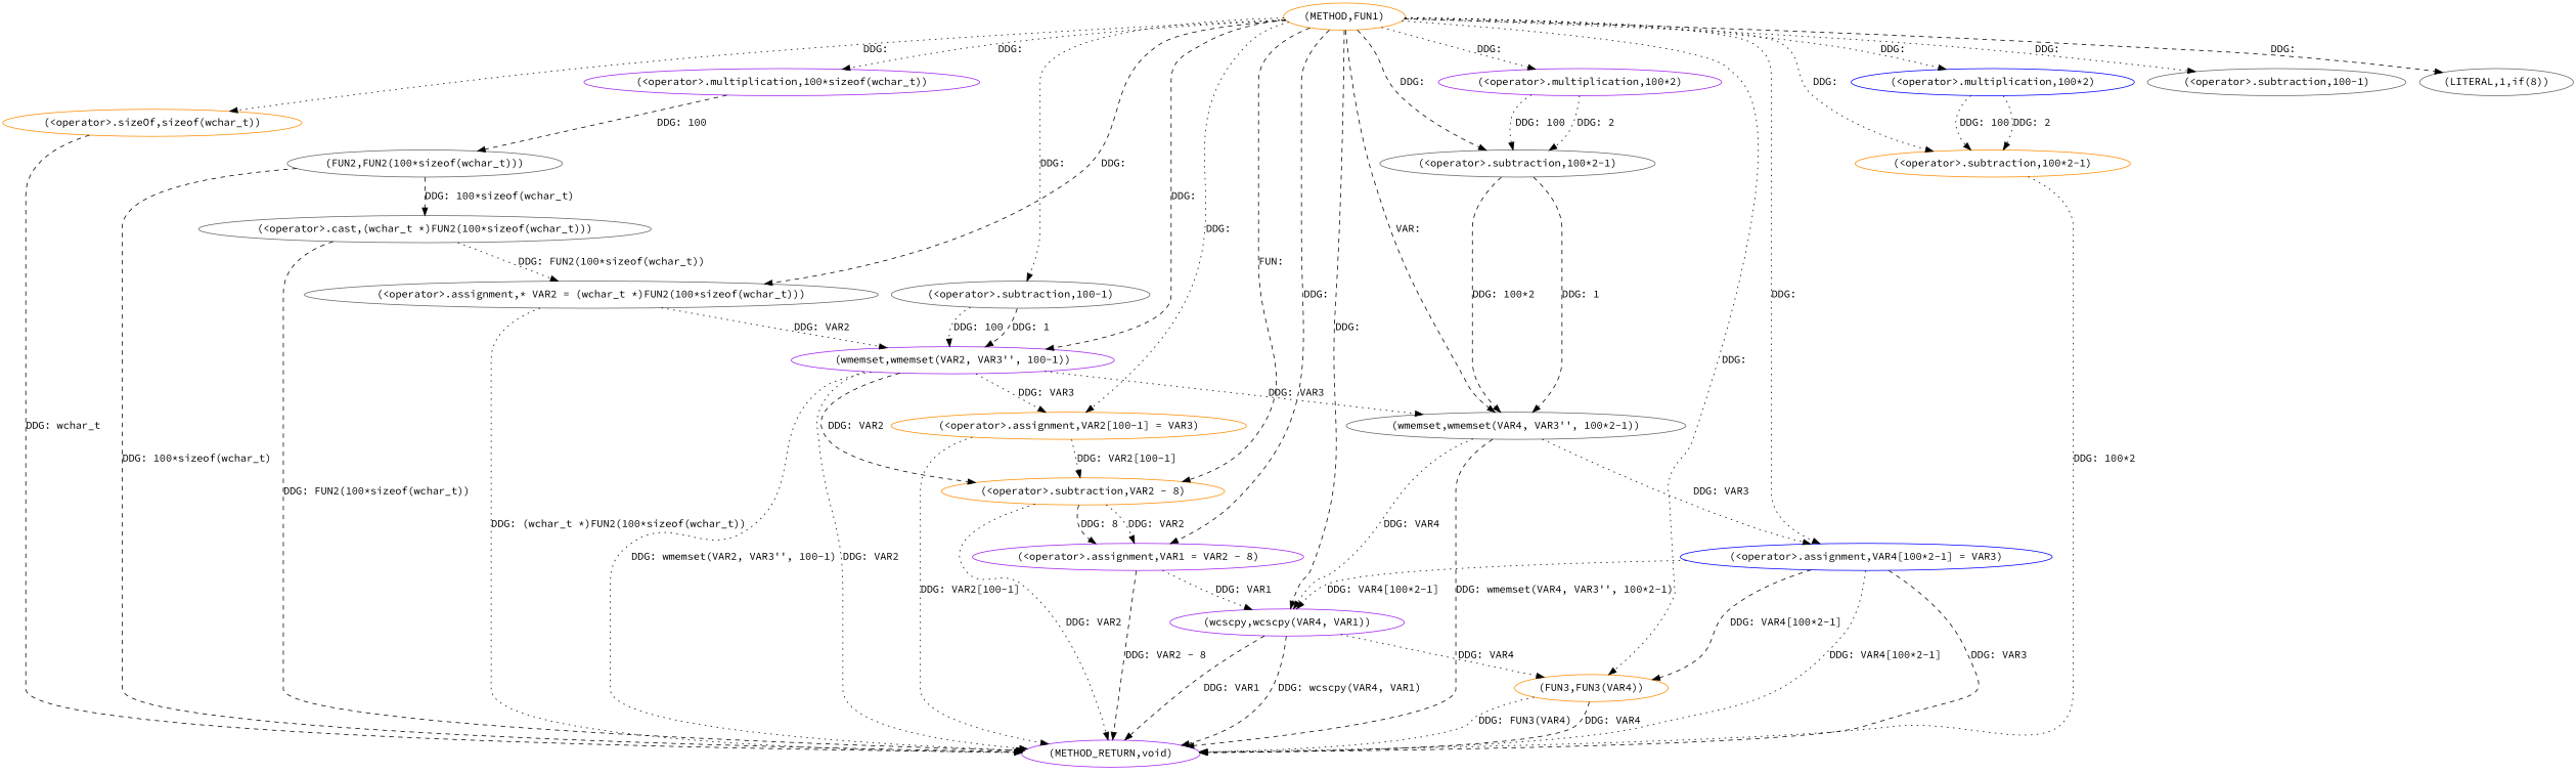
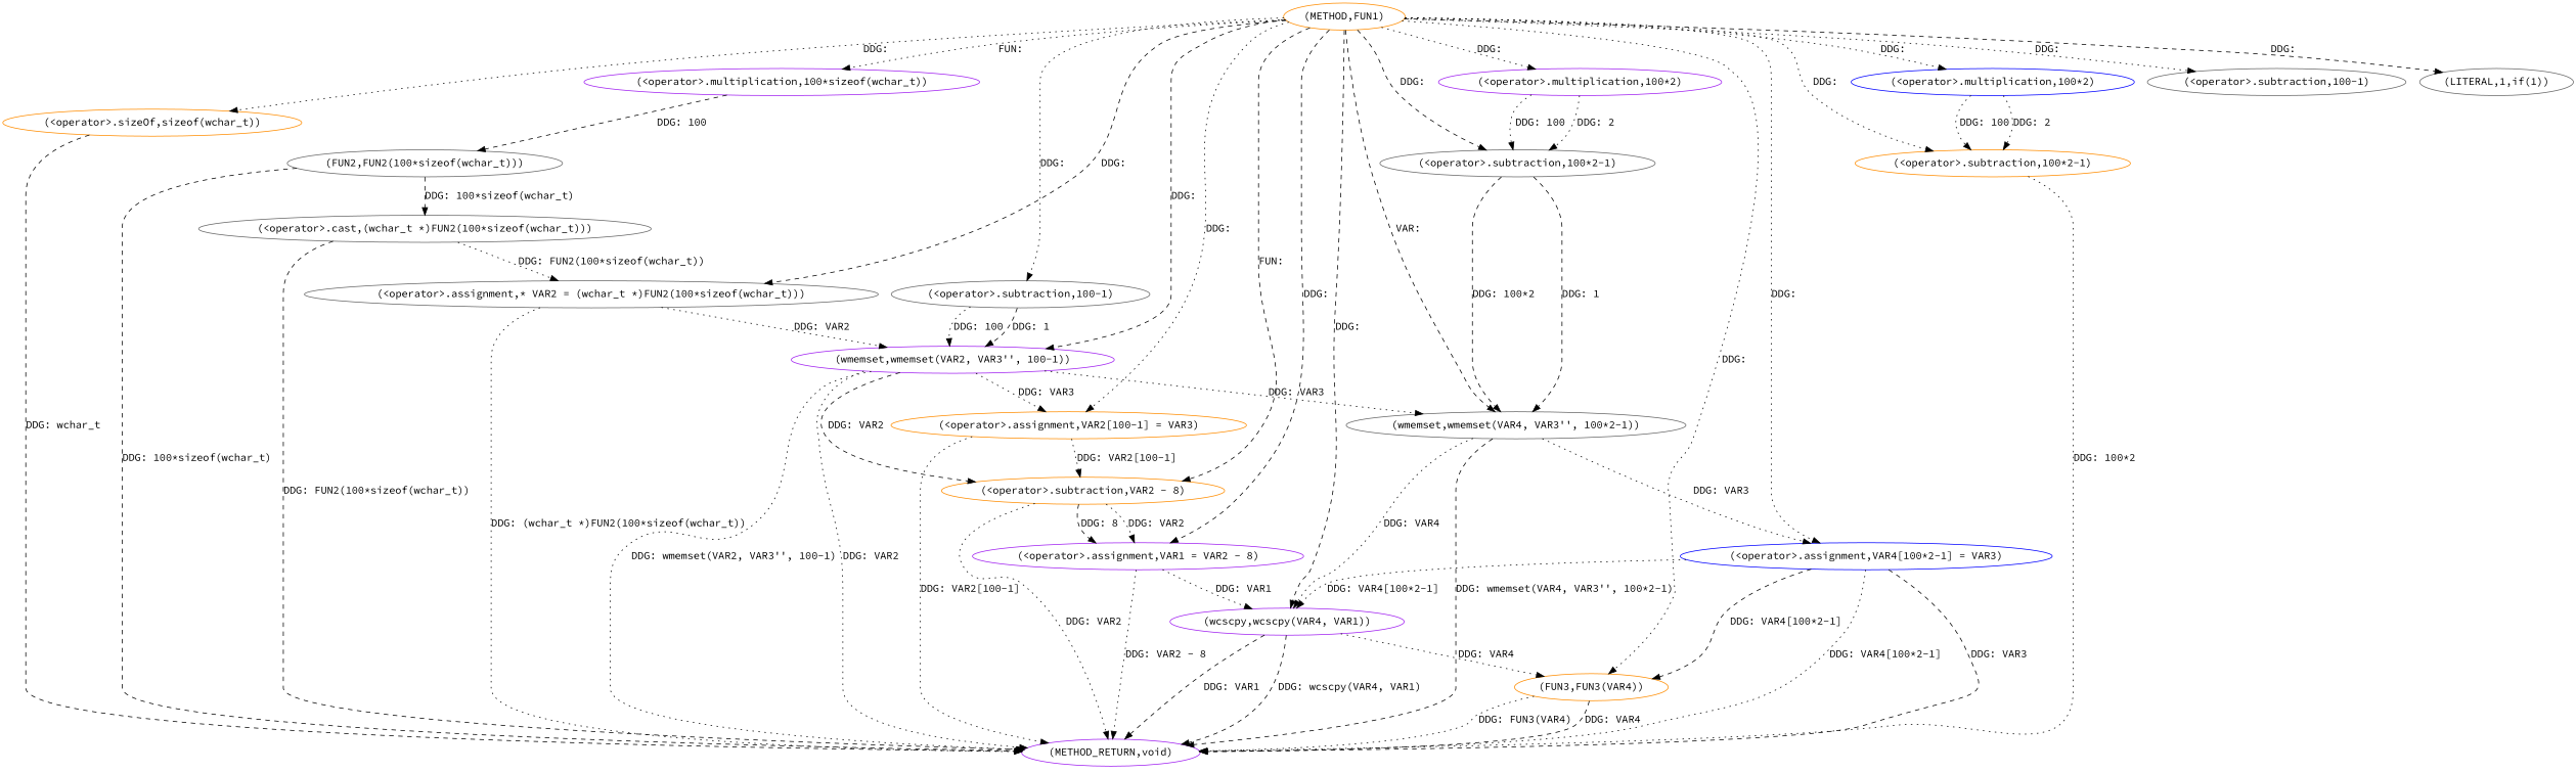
  digraph {
    fontname="Source Code Pro"
    node [color=gray40 fontname="Source Code Pro"]
    edge [fontname="Source Code Pro" style=dotted]
    n1 [color=darkorange label="(METHOD,FUN1)"]
    n2 [label="(<operator>.assignment,* VAR2 = (wchar_t *)FUN2(100*sizeof(wchar_t)))"]
    n3 [color=purple label="(<operator>.multiplication,100*sizeof(wchar_t))"]
    n4 [color=darkorange label="(<operator>.sizeOf,sizeof(wchar_t))"]
    n5 [color=purple label="(wmemset,wmemset(VAR2, VAR3'', 100-1))"]
    n6 [label="(<operator>.subtraction,100-1)"]
    n7 [color=darkorange label="(<operator>.assignment,VAR2[100-1] = VAR3)"]
    n8 [label="(<operator>.subtraction,100-1)"]
-   n9 [label="(LITERAL,1,if(8))"]
+   n9 [label="(LITERAL,1,if(1))"]
    n10 [color=purple label="(<operator>.assignment,VAR1 = VAR2 - 8)"]
    n11 [color=darkorange label="(<operator>.subtraction,VAR2 - 8)"]
    n12 [label="(wmemset,wmemset(VAR4, VAR3'', 100*2-1))"]
    n13 [label="(<operator>.subtraction,100*2-1)"]
    n14 [color=purple label="(<operator>.multiplication,100*2)"]
    n15 [color=blue label="(<operator>.assignment,VAR4[100*2-1] = VAR3)"]
    n16 [color=darkorange label="(<operator>.subtraction,100*2-1)"]
    n17 [color=blue label="(<operator>.multiplication,100*2)"]
    n18 [color=purple label="(wcscpy,wcscpy(VAR4, VAR1))"]
    n19 [color=darkorange label="(FUN3,FUN3(VAR4))"]
    n20 [color=purple label="(METHOD_RETURN,void)"]
    n21 [label="(FUN2,FUN2(100*sizeof(wchar_t)))"]
    n22 [label="(<operator>.cast,(wchar_t *)FUN2(100*sizeof(wchar_t)))"]
    n1 -> n2 [label="DDG: " style=dashed]
-   n1 -> n3 [label="DDG: "]
+   n1 -> n3 [label="FUN: "]
    n1 -> n4 [label="DDG: "]
    n1 -> n5 [label="DDG: " style=dashed]
    n1 -> n6 [label="DDG: "]
    n1 -> n7 [label="DDG: "]
    n1 -> n8 [label="DDG: "]
    n1 -> n9 [label="DDG: " style=dashed]
    n1 -> n10 [label="DDG: " style=dashed]
    n1 -> n11 [label="FUN: " style=dashed]
    n1 -> n12 [label="VAR: " style=dashed]
    n1 -> n13 [label="DDG: " style=dashed]
    n1 -> n14 [label="DDG: "]
    n1 -> n15 [label="DDG: "]
    n1 -> n16 [label="DDG: "]
    n1 -> n17 [label="DDG: "]
    n1 -> n18 [label="DDG: " style=dashed]
    n1 -> n19 [label="DDG: "]
    n2 -> n5 [label="DDG: VAR2"]
    n2 -> n20 [label="DDG: (wchar_t *)FUN2(100*sizeof(wchar_t))"]
    n3 -> n21 [label="DDG: 100" style=dashed]
    n4 -> n20 [label="DDG: wchar_t" style=dashed]
    n5 -> n7 [label="DDG: VAR3"]
    n5 -> n11 [label="DDG: VAR2" style=dashed]
    n5 -> n12 [label="DDG: VAR3"]
    n5 -> n20 [label="DDG: VAR2"]
    n5 -> n20 [label="DDG: wmemset(VAR2, VAR3'', 100-1)"]
    n6 -> n5 [label="DDG: 100"]
    n6 -> n5 [label="DDG: 1" style=dashed]
    n7 -> n11 [label="DDG: VAR2[100-1]"]
    n7 -> n20 [label="DDG: VAR2[100-1]"]
    n10 -> n18 [label="DDG: VAR1"]
-   n10 -> n20 [label="DDG: VAR2 - 8" style=dashed]
+   n10 -> n20 [label="DDG: VAR2 - 8"]
    n11 -> n10 [label="DDG: VAR2"]
    n11 -> n10 [label="DDG: 8" style=dashed]
    n11 -> n20 [label="DDG: VAR2"]
    n12 -> n15 [label="DDG: VAR3"]
    n12 -> n18 [label="DDG: VAR4"]
    n12 -> n20 [label="DDG: wmemset(VAR4, VAR3'', 100*2-1)" style=dashed]
    n13 -> n12 [label="DDG: 100*2" style=dashed]
    n13 -> n12 [label="DDG: 1" style=dashed]
    n14 -> n13 [label="DDG: 100"]
    n14 -> n13 [label="DDG: 2"]
    n15 -> n18 [label="DDG: VAR4[100*2-1]"]
    n15 -> n19 [label="DDG: VAR4[100*2-1]" style=dashed]
    n15 -> n20 [label="DDG: VAR3" style=dashed]
    n15 -> n20 [label="DDG: VAR4[100*2-1]"]
    n16 -> n20 [label="DDG: 100*2"]
    n17 -> n16 [label="DDG: 100"]
    n17 -> n16 [label="DDG: 2"]
    n18 -> n19 [label="DDG: VAR4"]
    n18 -> n20 [label="DDG: wcscpy(VAR4, VAR1)" style=dashed]
    n18 -> n20 [label="DDG: VAR1" style=dashed]
    n19 -> n20 [label="DDG: VAR4" style=dashed]
    n19 -> n20 [label="DDG: FUN3(VAR4)"]
    n21 -> n20 [label="DDG: 100*sizeof(wchar_t)" style=dashed]
    n21 -> n22 [label="DDG: 100*sizeof(wchar_t)" style=dashed]
    n22 -> n2 [label="DDG: FUN2(100*sizeof(wchar_t))"]
    n22 -> n20 [label="DDG: FUN2(100*sizeof(wchar_t))" style=dashed]
  }
